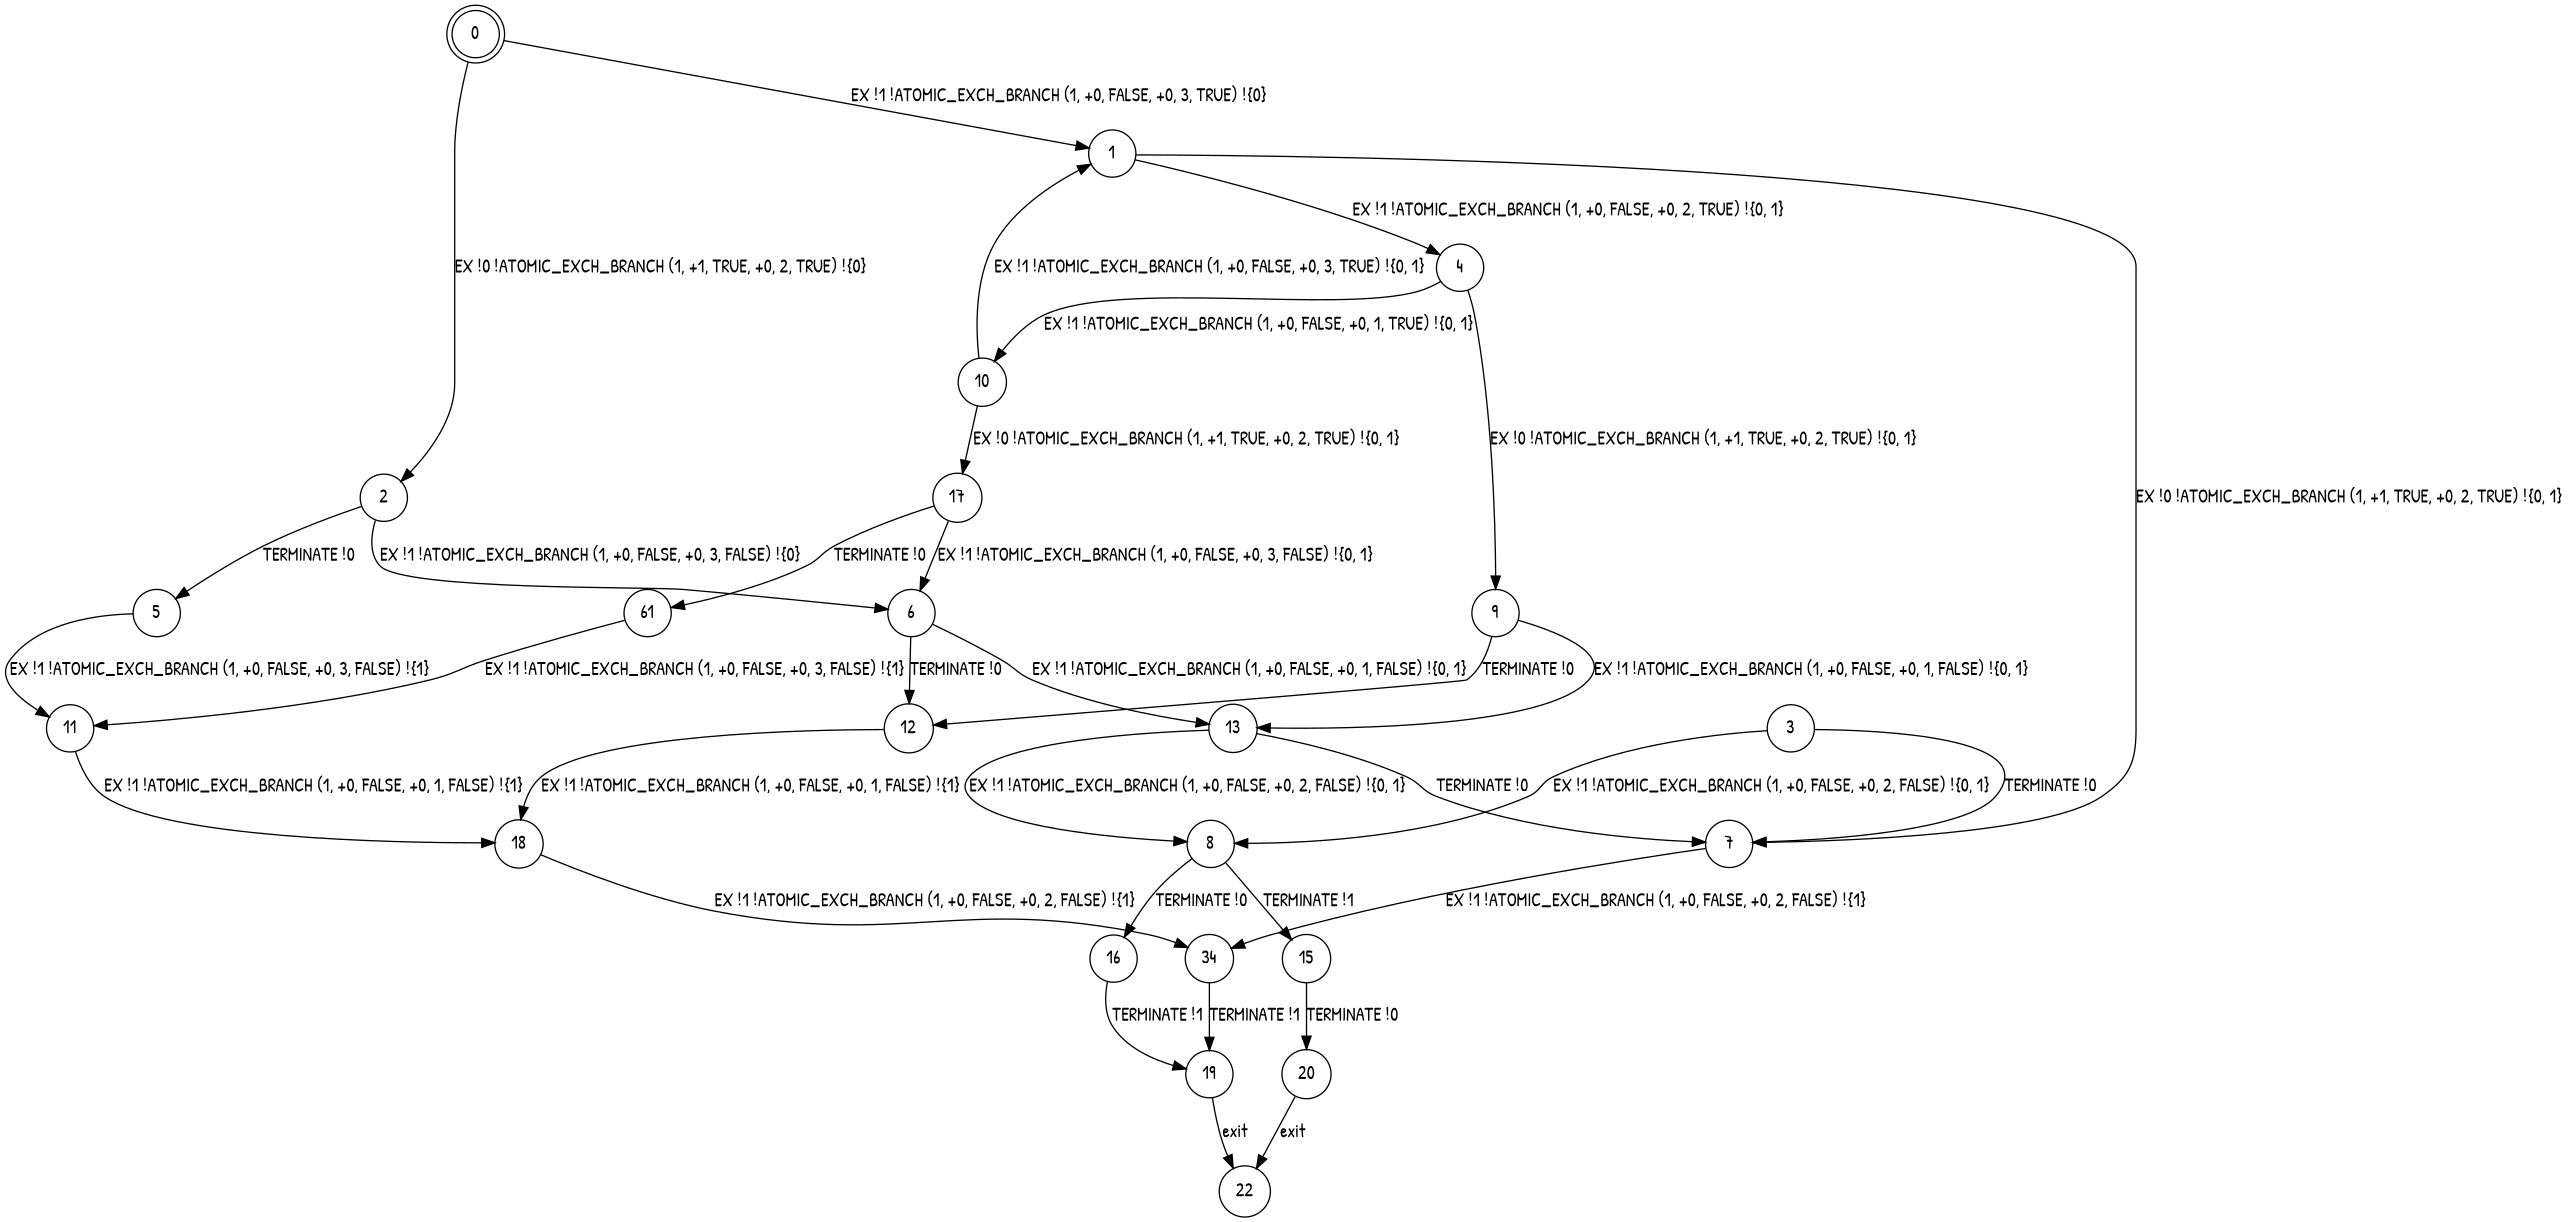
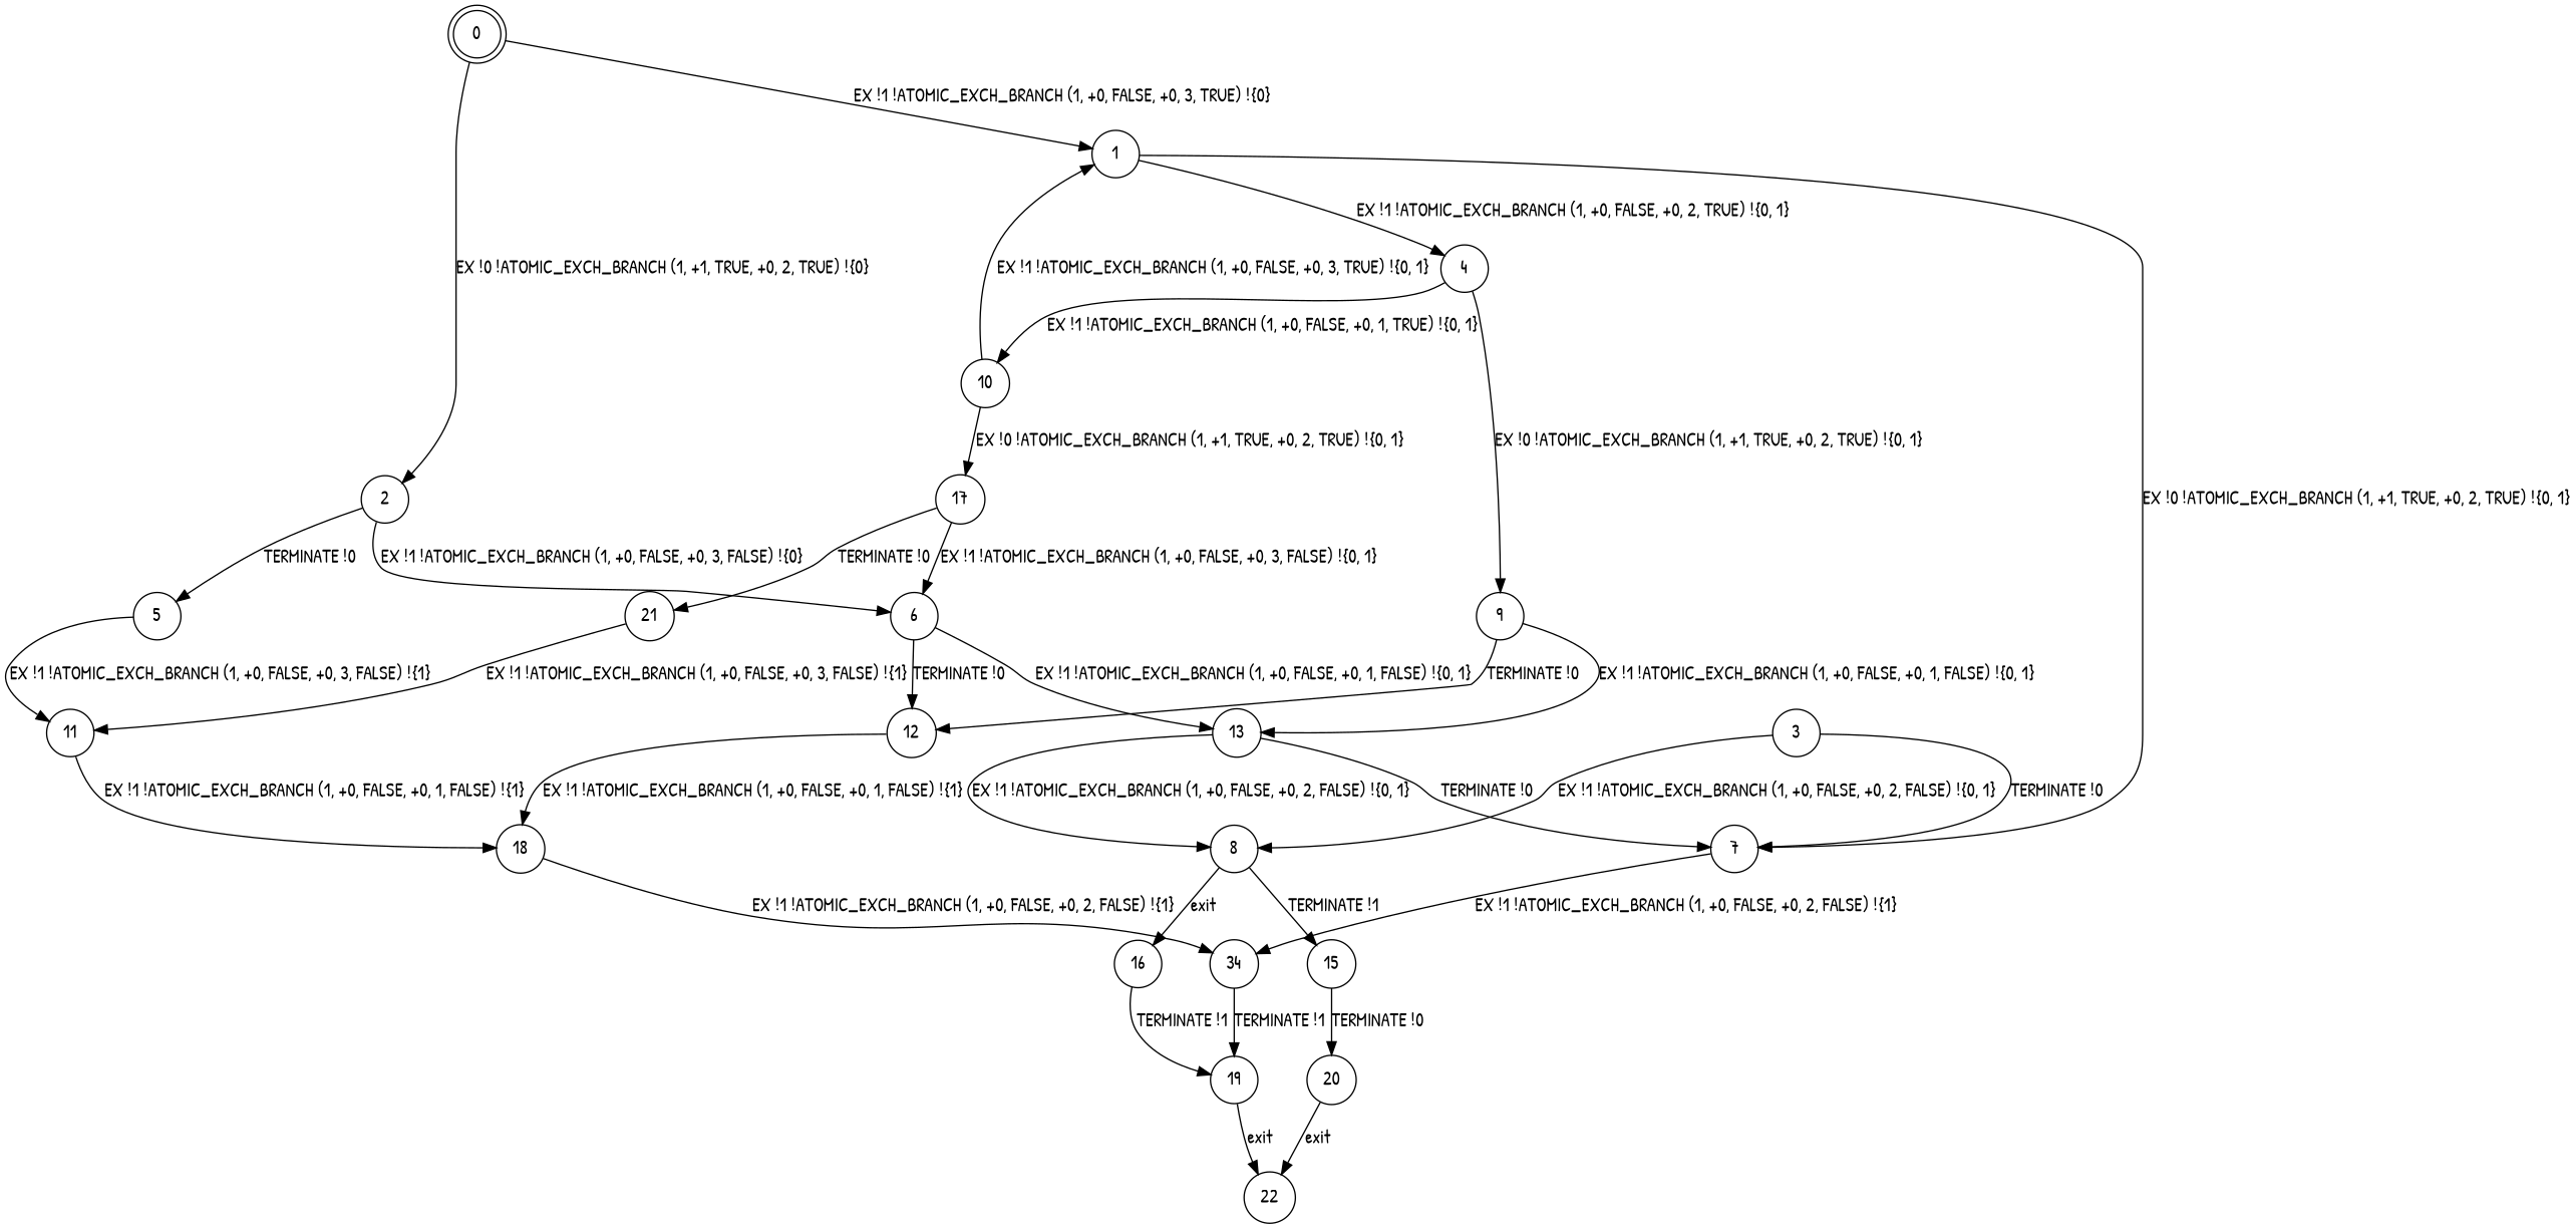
  digraph {
    fontname="Patrick Hand"
    node [fontname="Patrick Hand" shape=circle]
    edge [fontname="Patrick Hand"]
    0 [peripheries=2]
    1
    2
    4
    7
    5
    6
    3
    8
    9
    10
    11
    12
    13
    n15 [label=34]
    15
    16
    17
    18
    19
    20
-   21 [label=61]
+   21
    22
    0 -> 1 [label="EX !1 !ATOMIC_EXCH_BRANCH (1, +0, FALSE, +0, 3, TRUE) !{0}"]
    0 -> 2 [label="EX !0 !ATOMIC_EXCH_BRANCH (1, +1, TRUE, +0, 2, TRUE) !{0}"]
    1 -> 4 [label="EX !1 !ATOMIC_EXCH_BRANCH (1, +0, FALSE, +0, 2, TRUE) !{0, 1}"]
    1 -> 7 [label="EX !0 !ATOMIC_EXCH_BRANCH (1, +1, TRUE, +0, 2, TRUE) !{0, 1}"]
    2 -> 5 [label="TERMINATE !0"]
    2 -> 6 [label="EX !1 !ATOMIC_EXCH_BRANCH (1, +0, FALSE, +0, 3, FALSE) !{0}"]
    4 -> 9 [label="EX !0 !ATOMIC_EXCH_BRANCH (1, +1, TRUE, +0, 2, TRUE) !{0, 1}"]
    4 -> 10 [label="EX !1 !ATOMIC_EXCH_BRANCH (1, +0, FALSE, +0, 1, TRUE) !{0, 1}"]
    7 -> n15 [label="EX !1 !ATOMIC_EXCH_BRANCH (1, +0, FALSE, +0, 2, FALSE) !{1}"]
    5 -> 11 [label="EX !1 !ATOMIC_EXCH_BRANCH (1, +0, FALSE, +0, 3, FALSE) !{1}"]
    6 -> 12 [label="TERMINATE !0"]
    6 -> 13 [label="EX !1 !ATOMIC_EXCH_BRANCH (1, +0, FALSE, +0, 1, FALSE) !{0, 1}"]
    3 -> 7 [label="TERMINATE !0"]
    3 -> 8 [label="EX !1 !ATOMIC_EXCH_BRANCH (1, +0, FALSE, +0, 2, FALSE) !{0, 1}"]
    8 -> 15 [label="TERMINATE !1"]
-   8 -> 16 [label="TERMINATE !0"]
+   8 -> 16 [label=exit]
    9 -> 12 [label="TERMINATE !0"]
    9 -> 13 [label="EX !1 !ATOMIC_EXCH_BRANCH (1, +0, FALSE, +0, 1, FALSE) !{0, 1}"]
    10 -> 1 [label="EX !1 !ATOMIC_EXCH_BRANCH (1, +0, FALSE, +0, 3, TRUE) !{0, 1}"]
    10 -> 17 [label="EX !0 !ATOMIC_EXCH_BRANCH (1, +1, TRUE, +0, 2, TRUE) !{0, 1}"]
    11 -> 18 [label="EX !1 !ATOMIC_EXCH_BRANCH (1, +0, FALSE, +0, 1, FALSE) !{1}"]
    12 -> 18 [label="EX !1 !ATOMIC_EXCH_BRANCH (1, +0, FALSE, +0, 1, FALSE) !{1}"]
    13 -> 7 [label="TERMINATE !0"]
    13 -> 8 [label="EX !1 !ATOMIC_EXCH_BRANCH (1, +0, FALSE, +0, 2, FALSE) !{0, 1}"]
    n15 -> 19 [label="TERMINATE !1"]
    15 -> 20 [label="TERMINATE !0"]
    16 -> 19 [label="TERMINATE !1"]
    17 -> 6 [label="EX !1 !ATOMIC_EXCH_BRANCH (1, +0, FALSE, +0, 3, FALSE) !{0, 1}"]
    17 -> 21 [label="TERMINATE !0"]
    18 -> n15 [label="EX !1 !ATOMIC_EXCH_BRANCH (1, +0, FALSE, +0, 2, FALSE) !{1}"]
    19 -> 22 [label=exit]
    20 -> 22 [label=exit]
    21 -> 11 [label="EX !1 !ATOMIC_EXCH_BRANCH (1, +0, FALSE, +0, 3, FALSE) !{1}"]
  }
